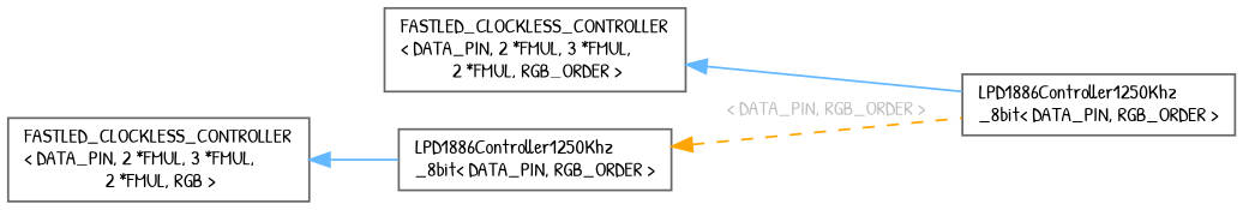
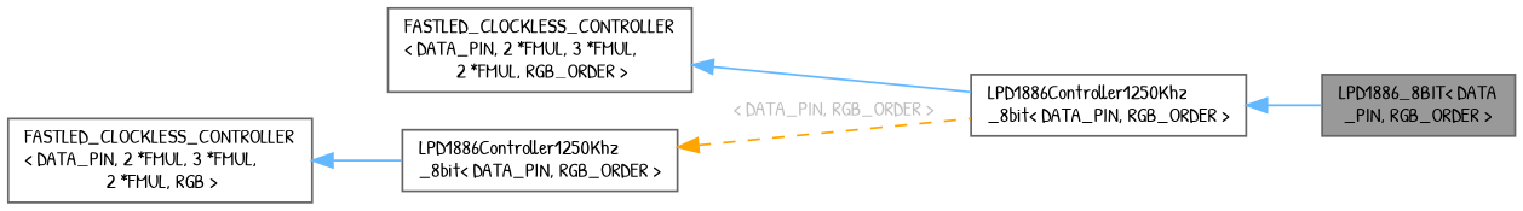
  digraph {
    rankdir=LR
    fontname="Patrick Hand"
    node [color=gray40 fillcolor=white fontname="Patrick Hand" fontsize=10 shape=box style=filled]
    edge [color=steelblue1 dir=back fontname="Patrick Hand" fontsize=10 labelfontname=Helvetica labelfontsize=10 style=solid]
+   n1 [fillcolor=grey60 fontcolor=black height=0.2 label="LPD1886_8BIT\< DATA\l_PIN, RGB_ORDER \>" width=0.4]
    n2 [height=0.2 label="LPD1886Controller1250Khz\l_8bit\< DATA_PIN, RGB_ORDER \>" width=0.4]
    n3 [height=0.2 label="FASTLED_CLOCKLESS_CONTROLLER\l\< DATA_PIN, 2 *FMUL, 3 *FMUL,\l 2 *FMUL, RGB_ORDER \>" width=0.4]
    n4 [height=0.2 label="LPD1886Controller1250Khz\l_8bit\< DATA_PIN, RGB_ORDER \>" width=0.4]
    n5 [height=0.2 label="FASTLED_CLOCKLESS_CONTROLLER\l\< DATA_PIN, 2 *FMUL, 3 *FMUL,\l 2 *FMUL, RGB \>" width=0.4]
+   n2 -> n1
    n3 -> n2
    n4 -> n2 [color=orange fontcolor=grey label=" \< DATA_PIN, RGB_ORDER \>" style=dashed]
    n5 -> n4
  }
